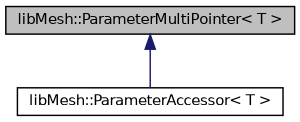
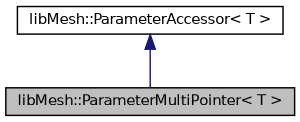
  digraph {
    node [color=black fontname=Helvetica fontsize=10 shape=record style=filled]
    n1 [fillcolor=grey75 fontcolor=black height=0.2 label="libMesh::ParameterMultiPointer\< T \>" width=0.4]
    n2 [fillcolor=white height=0.2 label="libMesh::ParameterAccessor\< T \>" width=0.4]
-   n1 -> n2 [color=midnightblue dir=back fontname=Helvetica fontsize=10 labelfontname=Helvetica labelfontsize=10 style=solid]
+   n2 -> n1 [color=midnightblue dir=back fontname=Helvetica fontsize=10 labelfontname=Helvetica labelfontsize=10 style=solid]
  }
